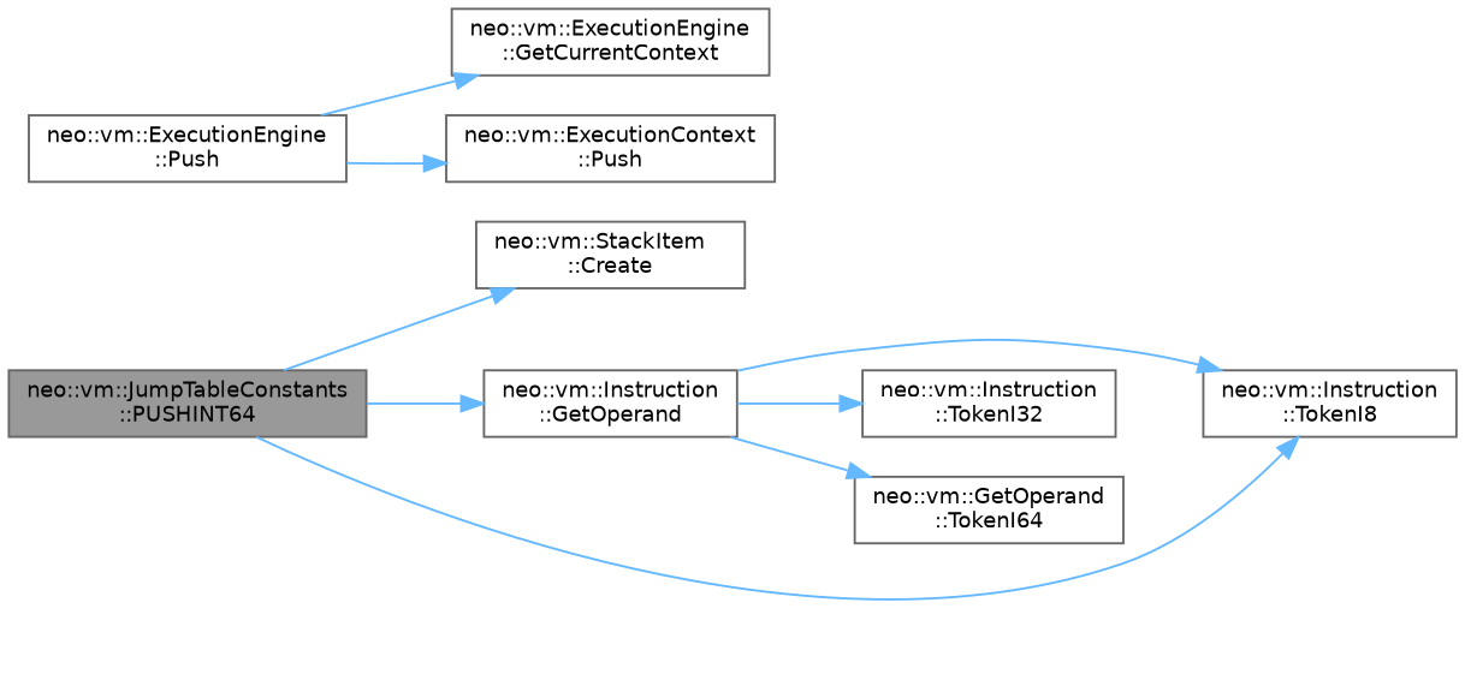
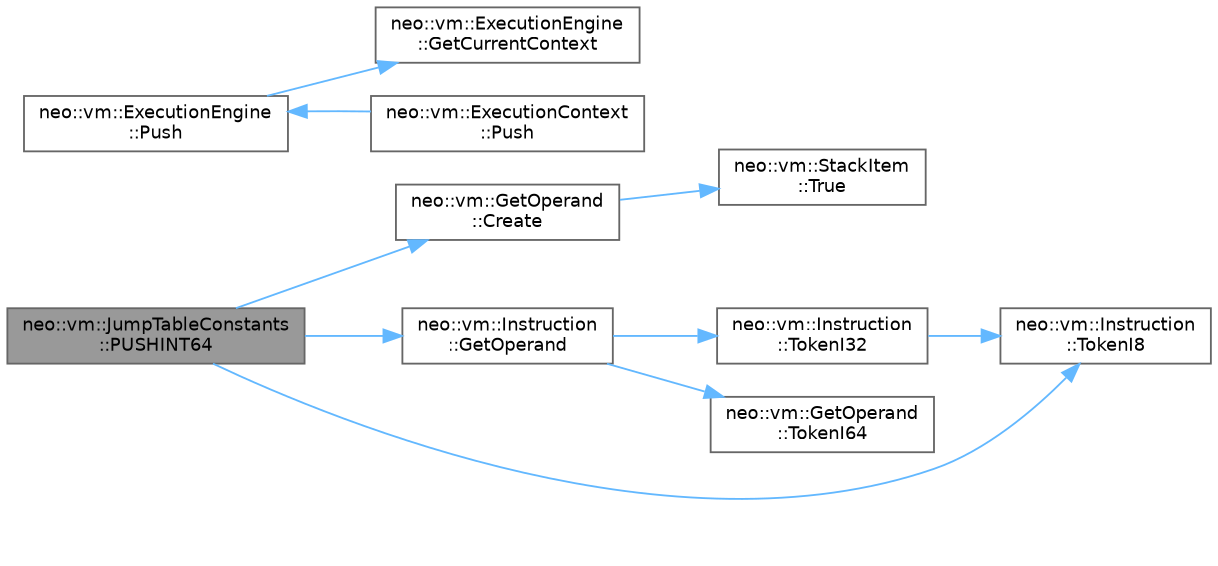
  digraph {
    rankdir=LR
    node [color=grey40 fillcolor=white fontname=Helvetica fontsize=10 shape=box style=filled]
    edge [color=steelblue1 fontname=Helvetica fontsize=10 labelfontname=Helvetica labelfontsize=10 style=solid]
    n1 [color=gray40 fillcolor=grey60 fontcolor=black height=0.2 label="neo::vm::JumpTableConstants\l::PUSHINT64" width=0.4]
-   n2 [height=0.2 label="neo::vm::StackItem\l::Create" width=0.4]
+   n2 [height=0.2 label="neo::vm::GetOperand\l::Create" width=0.4]
    n3 [height=0.2 label="neo::vm::Instruction\l::GetOperand" width=0.4]
    n4 [height=0.2 label="neo::vm::Instruction\l::TokenI8" width=0.4]
+   n5 [height=0.2 label="neo::vm::StackItem\l::True" width=0.4]
    n6 [height=0.2 label="neo::vm::Instruction\l::TokenI32" width=0.4]
    n7 [height=0.2 label="neo::vm::GetOperand\l::TokenI64" width=0.4]
    n8 [height=0.2 label="neo::vm::ExecutionEngine\l::Push" width=0.4]
    n9 [height=0.2 label="neo::vm::ExecutionEngine\l::GetCurrentContext" width=0.4]
    n10 [height=0.2 label="neo::vm::ExecutionContext\l::Push" width=0.4]
    n1 -> n2
    n1 -> n3
    n1 -> n4
-   n3 -> n4
+   n2 -> n5
+   n6 -> n4
    n3 -> n6
    n3 -> n7
    n8 -> n9
-   n8 -> n10
+   n10 -> n8
  }
